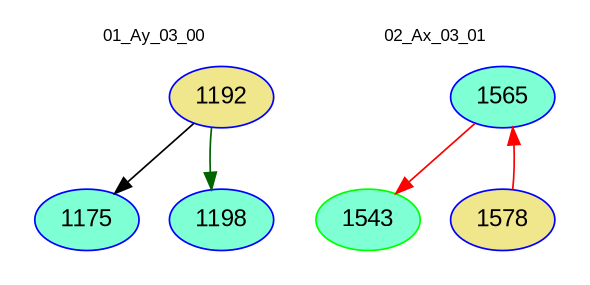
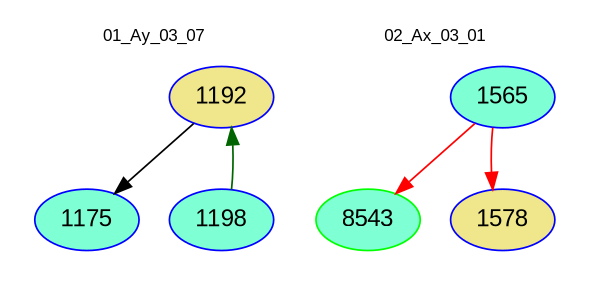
  digraph {
    fontname="Liberation Sans"
    node [color=blue fillcolor=aquamarine fontname="Liberation Sans" style=filled]
    edge [color=red fontname="Liberation Sans"]
    n1 [fillcolor=khaki label=1192]
    n2 [label=1175]
    n3 [label=1198]
    n4 [label=1565]
-   n5 [color=green label=1543]
+   n5 [color=green label=8543]
    n6 [fillcolor=khaki label=1578]
    subgraph cluster_1 {
      color=white
      fontsize=10
-     label="01_Ay_03_00"
+     label="01_Ay_03_07"
      n1
      n2
      n3
    }
    subgraph cluster_2 {
      color=white
      fontsize=10
      label="02_Ax_03_01"
      n4
      n5
      n6
    }
    n1 -> n2 [color=black]
-   n1 -> n3 [color=darkgreen]
+   n3 -> n1 [color=darkgreen]
    n4 -> n5
-   n6 -> n4
+   n4 -> n6
  }
